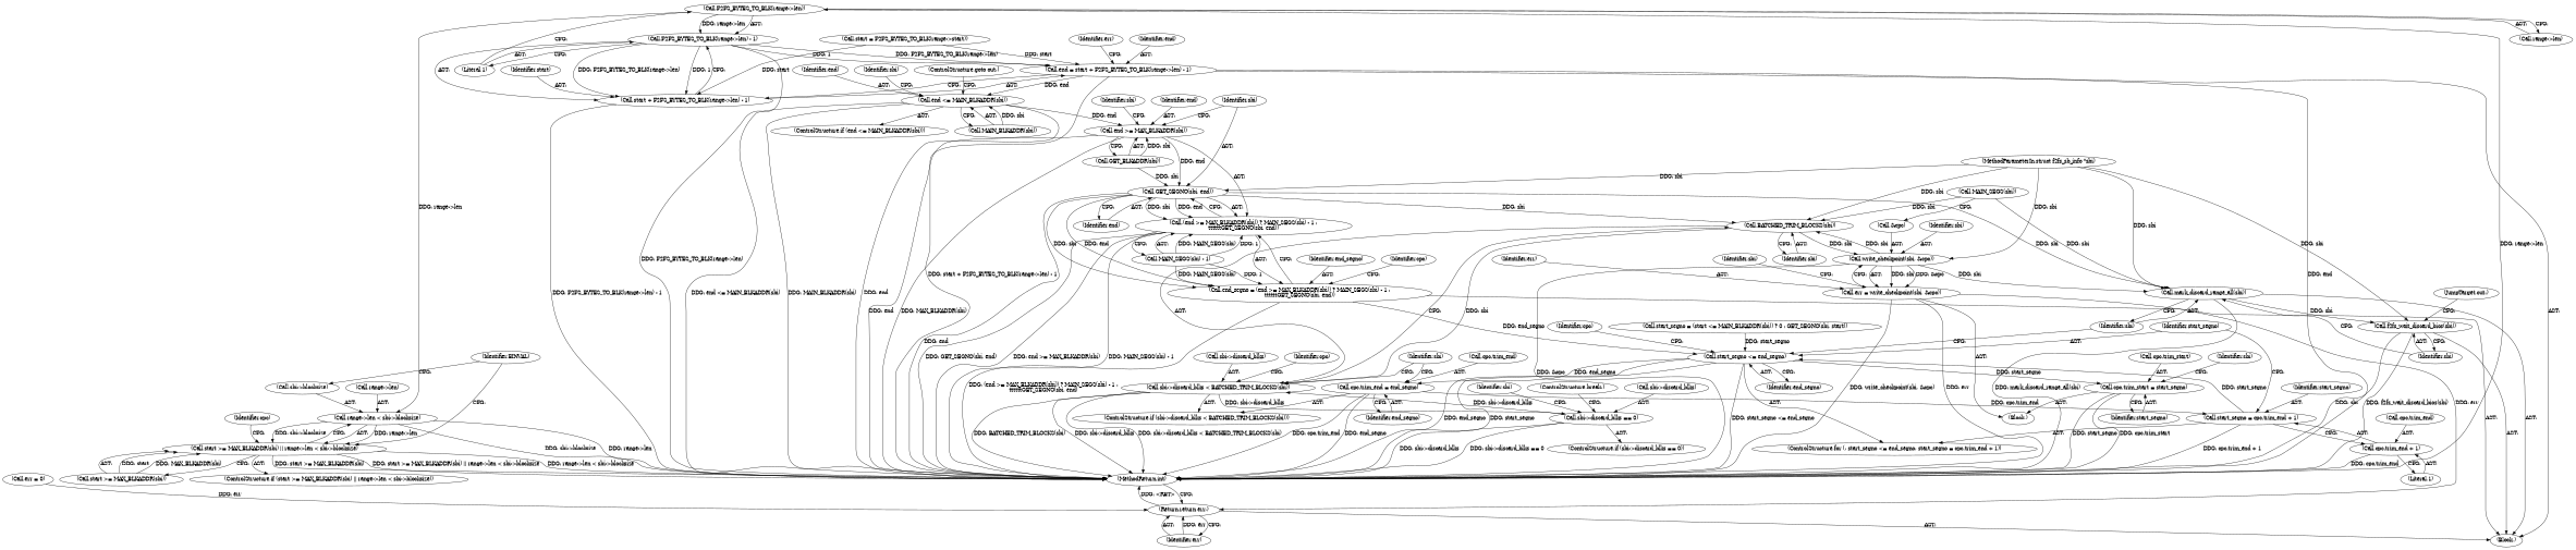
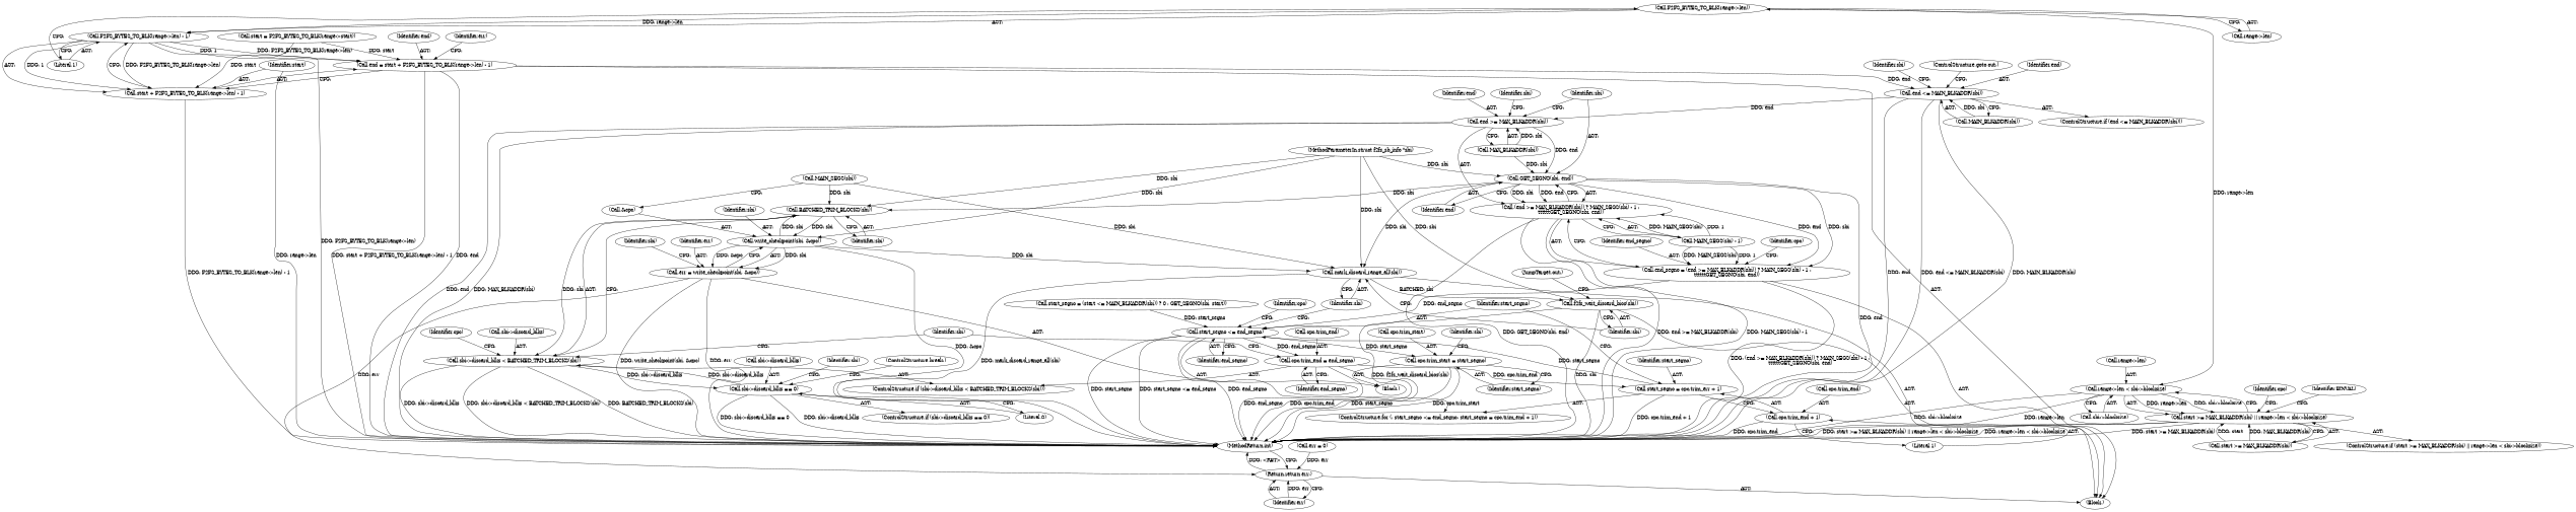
  digraph {
    n1 [label="(Call,F2FS_BYTES_TO_BLK(range->len))"]
    n2 [label="(Call,F2FS_BYTES_TO_BLK(range->len) - 1)"]
    n3 [label="(Call,range->len < sbi->blocksize)"]
    n4 [label="(Call,range->len)"]
    n5 [label="(MethodReturn,int)"]
    n6 [label="(Call,end = start + F2FS_BYTES_TO_BLK(range->len) - 1)"]
    n7 [label="(Call,start + F2FS_BYTES_TO_BLK(range->len) - 1)"]
    n8 [label="(Literal,1)"]
    n9 [label="(Call,start >= MAX_BLKADDR(sbi) || range->len < sbi->blocksize)"]
    n10 [label="(Call,sbi->blocksize)"]
    n11 [label="(Return,return err;)"]
    n12 [label="(Call,end <= MAIN_BLKADDR(sbi))"]
    n13 [label="(Block,)"]
    n14 [label="(Call,end >= MAX_BLKADDR(sbi))"]
    n15 [label="(Call,MAIN_BLKADDR(sbi))"]
    n16 [label="(ControlStructure,if (end <= MAIN_BLKADDR(sbi)))"]
    n17 [label="(Call,GET_SEGNO(sbi, end))"]
    n18 [label="(Call,(end >= MAX_BLKADDR(sbi)) ? MAIN_SEGS(sbi) - 1 :\n\t\t\t\t\t\tGET_SEGNO(sbi, end))"]
-   n19 [label="(Call,GET_BLKADDR(sbi))"]
+   n19 [label="(Call,MAX_BLKADDR(sbi))"]
    n20 [label="(Call,end_segno = (end >= MAX_BLKADDR(sbi)) ? MAIN_SEGS(sbi) - 1 :\n\t\t\t\t\t\tGET_SEGNO(sbi, end))"]
    n21 [label="(Call,BATCHED_TRIM_BLOCKS(sbi))"]
    n22 [label="(Call,mark_discard_range_all(sbi))"]
    n23 [label="(Identifier,end)"]
    n24 [label="(Call,MAIN_SEGS(sbi) - 1)"]
    n25 [label="(Call,start_segno <= end_segno)"]
    n26 [label="(Call,sbi->discard_blks < BATCHED_TRIM_BLOCKS(sbi))"]
    n27 [label="(Call,write_checkpoint(sbi, &cpc))"]
    n28 [label="(Identifier,sbi)"]
    n29 [label="(Call,f2fs_wait_discard_bios(sbi))"]
    n30 [label="(Identifier,sbi)"]
    n31 [label="(Call,cpc.trim_start = start_segno)"]
    n32 [label="(Call,cpc.trim_end = end_segno)"]
    n33 [label="(ControlStructure,for (; start_segno <= end_segno; start_segno = cpc.trim_end + 1))"]
    n34 [label="(Identifier,end_segno)"]
    n35 [label="(Identifier,start_segno)"]
    n36 [label="(Block,)"]
-   n37 [label="(Call,start_segno = cpc.trim_end + 1)"]
+   n37 [label="(Call,start_segno = cpc.trim_err + 1)"]
    n38 [label="(ControlStructure,if (sbi->discard_blks < BATCHED_TRIM_BLOCKS(sbi)))"]
    n39 [label="(Identifier,end_segno)"]
    n40 [label="(Call,cpc.trim_end + 1)"]
    n41 [label="(Literal,1)"]
    n42 [label="(Call,sbi->discard_blks == 0)"]
    n43 [label="(Call,err = write_checkpoint(sbi, &cpc))"]
    n44 [label="(ControlStructure,if (sbi->discard_blks == 0))"]
+   n45 [label="(Literal,0)"]
    n46 [label="(Call,&cpc)"]
    n47 [label="(Identifier,err)"]
    n48 [label="(Identifier,sbi)"]
    n49 [label="(Call,start >= MAX_BLKADDR(sbi))"]
    n50 [label="(ControlStructure,if (start >= MAX_BLKADDR(sbi) || range->len < sbi->blocksize))"]
    n51 [label="(Call,cpc.trim_end)"]
    n52 [label="(JumpTarget,out:)"]
    n53 [label="(Identifier,cpc)"]
    n54 [label="(Identifier,end)"]
    n55 [label="(Identifier,sbi)"]
    n56 [label="(Call,cpc.trim_end)"]
    n57 [label="(Identifier,sbi)"]
    n58 [label="(Identifier,sbi)"]
    n59 [label="(Call,sbi->discard_blks)"]
    n60 [label="(Identifier,end)"]
    n61 [label="(Identifier,EINVAL)"]
    n62 [label="(Identifier,end_segno)"]
    n63 [label="(Identifier,start)"]
    n64 [label="(MethodParameterIn,struct f2fs_sb_info *sbi)"]
    n65 [label="(Call,MAIN_SEGS(sbi))"]
    n66 [label="(Call,range->len)"]
    n67 [label="(ControlStructure,break;)"]
    n68 [label="(Call,sbi->discard_blks)"]
    n69 [label="(Identifier,start_segno)"]
    n70 [label="(Identifier,sbi)"]
    n71 [label="(Call,err = 0)"]
    n72 [label="(ControlStructure,goto out;)"]
    n73 [label="(Call,cpc.trim_start)"]
    n74 [label="(Identifier,err)"]
    n75 [label="(Identifier,err)"]
    n76 [label="(Identifier,sbi)"]
    n77 [label="(Identifier,sbi)"]
    n78 [label="(Identifier,cpc)"]
    n79 [label="(Identifier,cpc)"]
    n80 [label="(Identifier,end)"]
    n81 [label="(Identifier,sbi)"]
    n82 [label="(Call,start = F2FS_BYTES_TO_BLK(range->start))"]
    n83 [label="(Identifier,start_segno)"]
    n84 [label="(Identifier,sbi)"]
    n85 [label="(Identifier,cpc)"]
    n86 [label="(Call,start_segno = (start <= MAIN_BLKADDR(sbi)) ? 0 : GET_SEGNO(sbi, start))"]
    n1 -> n2 [label="AST: "]
    n1 -> n2 [label="DDG: range->len"]
    n1 -> n3 [label="DDG: range->len"]
    n1 -> n4 [label="CFG: "]
-   n1 -> n5 [label="DDG: range->len"]
+   n63 -> n5 [label="DDG: range->len"]
    n2 -> n5 [label="DDG: F2FS_BYTES_TO_BLK(range->len)"]
    n2 -> n6 [label="DDG: F2FS_BYTES_TO_BLK(range->len)"]
    n2 -> n6 [label="DDG: 1"]
    n2 -> n7 [label="AST: "]
    n2 -> n7 [label="DDG: F2FS_BYTES_TO_BLK(range->len)"]
    n2 -> n7 [label="DDG: 1"]
    n2 -> n8 [label="CFG: "]
    n3 -> n5 [label="DDG: sbi->blocksize"]
    n3 -> n5 [label="DDG: range->len"]
    n3 -> n9 [label="AST: "]
    n3 -> n9 [label="DDG: range->len"]
    n3 -> n9 [label="DDG: sbi->blocksize"]
-   n61 -> n10 [label="CFG: "]
+   n3 -> n10 [label="CFG: "]
    n4 -> n1 [label="AST: "]
    n5 -> n11 [label="CFG: "]
    n6 -> n5 [label="DDG: start + F2FS_BYTES_TO_BLK(range->len) - 1"]
    n6 -> n5 [label="DDG: end"]
    n6 -> n7 [label="CFG: "]
    n6 -> n12 [label="DDG: end"]
    n6 -> n13 [label="AST: "]
    n7 -> n2 [label="CFG: "]
    n7 -> n5 [label="DDG: F2FS_BYTES_TO_BLK(range->len) - 1"]
    n7 -> n6 [label="AST: "]
    n8 -> n1 [label="CFG: "]
    n8 -> n2 [label="AST: "]
    n9 -> n3 [label="CFG: "]
    n9 -> n5 [label="DDG: start >= MAX_BLKADDR(sbi)"]
    n9 -> n5 [label="DDG: start >= MAX_BLKADDR(sbi) || range->len < sbi->blocksize"]
    n9 -> n5 [label="DDG: range->len < sbi->blocksize"]
    n9 -> n49 [label="CFG: "]
    n9 -> n50 [label="AST: "]
    n10 -> n3 [label="AST: "]
    n11 -> n5 [label="DDG: <RET>"]
    n11 -> n13 [label="AST: "]
    n11 -> n47 [label="CFG: "]
    n12 -> n5 [label="DDG: end"]
    n12 -> n5 [label="DDG: end <= MAIN_BLKADDR(sbi)"]
    n12 -> n5 [label="DDG: MAIN_BLKADDR(sbi)"]
    n12 -> n14 [label="DDG: end"]
    n12 -> n15 [label="CFG: "]
    n12 -> n16 [label="AST: "]
    n14 -> n5 [label="DDG: end"]
    n14 -> n5 [label="DDG: MAX_BLKADDR(sbi)"]
    n14 -> n17 [label="DDG: end"]
    n14 -> n18 [label="AST: "]
    n14 -> n19 [label="CFG: "]
    n15 -> n12 [label="AST: "]
    n15 -> n12 [label="DDG: sbi"]
    n17 -> n5 [label="DDG: end"]
    n17 -> n18 [label="AST: "]
    n17 -> n18 [label="DDG: sbi"]
    n17 -> n18 [label="DDG: end"]
    n17 -> n20 [label="DDG: sbi"]
    n17 -> n20 [label="DDG: end"]
    n17 -> n21 [label="DDG: sbi"]
    n17 -> n22 [label="DDG: sbi"]
    n17 -> n23 [label="CFG: "]
    n18 -> n5 [label="DDG: end >= MAX_BLKADDR(sbi)"]
    n18 -> n5 [label="DDG: MAIN_SEGS(sbi) - 1"]
    n18 -> n5 [label="DDG: GET_SEGNO(sbi, end)"]
    n18 -> n17 [label="CFG: "]
    n18 -> n20 [label="AST: "]
    n18 -> n24 [label="CFG: "]
    n19 -> n14 [label="AST: "]
    n19 -> n14 [label="DDG: sbi"]
    n19 -> n17 [label="DDG: sbi"]
    n20 -> n5 [label="DDG: (end >= MAX_BLKADDR(sbi)) ? MAIN_SEGS(sbi) - 1 :\n\t\t\t\t\t\tGET_SEGNO(sbi, end)"]
    n20 -> n13 [label="AST: "]
    n20 -> n18 [label="CFG: "]
    n20 -> n25 [label="DDG: end_segno"]
    n21 -> n26 [label="AST: "]
    n21 -> n26 [label="DDG: sbi"]
    n21 -> n27 [label="DDG: sbi"]
    n21 -> n28 [label="CFG: "]
    n22 -> n5 [label="DDG: mark_discard_range_all(sbi)"]
    n22 -> n13 [label="AST: "]
-   n22 -> n29 [label="DDG: sbi"]
+   n22 -> n29 [label="BATCHED: sbi"]
    n22 -> n30 [label="CFG: "]
    n23 -> n17 [label="AST: "]
    n24 -> n18 [label="AST: "]
    n24 -> n18 [label="DDG: MAIN_SEGS(sbi)"]
    n24 -> n18 [label="DDG: 1"]
    n24 -> n20 [label="DDG: MAIN_SEGS(sbi)"]
    n24 -> n20 [label="DDG: 1"]
    n25 -> n5 [label="DDG: start_segno"]
    n25 -> n5 [label="DDG: start_segno <= end_segno"]
    n25 -> n5 [label="DDG: end_segno"]
    n25 -> n31 [label="DDG: start_segno"]
    n25 -> n32 [label="DDG: end_segno"]
    n25 -> n33 [label="AST: "]
    n25 -> n34 [label="CFG: "]
    n26 -> n5 [label="DDG: sbi->discard_blks"]
    n26 -> n5 [label="DDG: sbi->discard_blks < BATCHED_TRIM_BLOCKS(sbi)"]
    n26 -> n5 [label="DDG: BATCHED_TRIM_BLOCKS(sbi)"]
    n26 -> n21 [label="CFG: "]
    n26 -> n38 [label="AST: "]
    n26 -> n42 [label="DDG: sbi->discard_blks"]
    n27 -> n5 [label="DDG: &cpc"]
    n27 -> n21 [label="DDG: sbi"]
    n27 -> n22 [label="DDG: sbi"]
    n27 -> n43 [label="AST: "]
    n27 -> n43 [label="DDG: sbi"]
    n27 -> n43 [label="DDG: &cpc"]
    n28 -> n21 [label="AST: "]
    n29 -> n5 [label="DDG: sbi"]
    n29 -> n5 [label="DDG: f2fs_wait_discard_bios(sbi)"]
    n29 -> n13 [label="AST: "]
    n29 -> n48 [label="CFG: "]
    n30 -> n22 [label="AST: "]
    n30 -> n25 [label="CFG: "]
    n31 -> n5 [label="DDG: cpc.trim_start"]
    n31 -> n5 [label="DDG: start_segno"]
    n31 -> n35 [label="CFG: "]
    n31 -> n36 [label="AST: "]
    n32 -> n5 [label="DDG: end_segno"]
    n32 -> n5 [label="DDG: cpc.trim_end"]
    n32 -> n37 [label="DDG: cpc.trim_end"]
    n32 -> n38 [label="AST: "]
    n32 -> n39 [label="CFG: "]
    n34 -> n25 [label="AST: "]
    n35 -> n31 [label="AST: "]
    n37 -> n5 [label="DDG: cpc.trim_end + 1"]
    n37 -> n25 [label="DDG: start_segno"]
    n37 -> n33 [label="AST: "]
    n37 -> n40 [label="CFG: "]
    n39 -> n32 [label="AST: "]
    n40 -> n5 [label="DDG: cpc.trim_end"]
    n40 -> n37 [label="AST: "]
    n40 -> n41 [label="CFG: "]
    n41 -> n40 [label="AST: "]
    n42 -> n5 [label="DDG: sbi->discard_blks"]
    n42 -> n5 [label="DDG: sbi->discard_blks == 0"]
    n42 -> n26 [label="DDG: sbi->discard_blks"]
    n42 -> n44 [label="AST: "]
+   n42 -> n45 [label="CFG: "]
    n43 -> n5 [label="DDG: write_checkpoint(sbi, &cpc)"]
    n43 -> n5 [label="DDG: err"]
    n43 -> n11 [label="DDG: err"]
    n43 -> n27 [label="CFG: "]
    n43 -> n36 [label="AST: "]
+   n45 -> n42 [label="AST: "]
    n46 -> n27 [label="AST: "]
    n47 -> n11 [label="AST: "]
    n47 -> n11 [label="DDG: err"]
    n48 -> n22 [label="CFG: "]
    n48 -> n29 [label="AST: "]
    n49 -> n9 [label="AST: "]
    n49 -> n9 [label="DDG: start"]
    n49 -> n9 [label="DDG: MAX_BLKADDR(sbi)"]
    n51 -> n40 [label="AST: "]
    n52 -> n29 [label="CFG: "]
    n53 -> n9 [label="CFG: "]
    n54 -> n6 [label="AST: "]
    n55 -> n14 [label="CFG: "]
    n56 -> n32 [label="AST: "]
    n57 -> n12 [label="CFG: "]
    n58 -> n31 [label="CFG: "]
    n59 -> n26 [label="AST: "]
    n60 -> n14 [label="AST: "]
    n61 -> n9 [label="CFG: "]
    n62 -> n20 [label="AST: "]
    n63 -> n7 [label="AST: "]
    n64 -> n17 [label="DDG: sbi"]
    n64 -> n21 [label="DDG: sbi"]
    n64 -> n22 [label="DDG: sbi"]
    n64 -> n27 [label="DDG: sbi"]
    n64 -> n29 [label="DDG: sbi"]
    n65 -> n21 [label="DDG: sbi"]
    n65 -> n22 [label="DDG: sbi"]
    n65 -> n46 [label="CFG: "]
    n66 -> n3 [label="AST: "]
    n67 -> n42 [label="CFG: "]
    n68 -> n42 [label="AST: "]
    n69 -> n37 [label="AST: "]
    n70 -> n42 [label="CFG: "]
    n71 -> n11 [label="DDG: err"]
    n72 -> n12 [label="CFG: "]
    n73 -> n31 [label="AST: "]
    n74 -> n6 [label="CFG: "]
    n75 -> n43 [label="AST: "]
    n76 -> n43 [label="CFG: "]
    n77 -> n26 [label="CFG: "]
    n77 -> n32 [label="CFG: "]
    n78 -> n26 [label="CFG: "]
    n79 -> n20 [label="CFG: "]
    n80 -> n12 [label="AST: "]
    n81 -> n14 [label="CFG: "]
    n81 -> n17 [label="AST: "]
    n82 -> n6 [label="DDG: start"]
    n82 -> n7 [label="DDG: start"]
    n83 -> n25 [label="AST: "]
    n83 -> n37 [label="CFG: "]
    n84 -> n27 [label="AST: "]
    n85 -> n25 [label="CFG: "]
    n86 -> n25 [label="DDG: start_segno"]
  }
